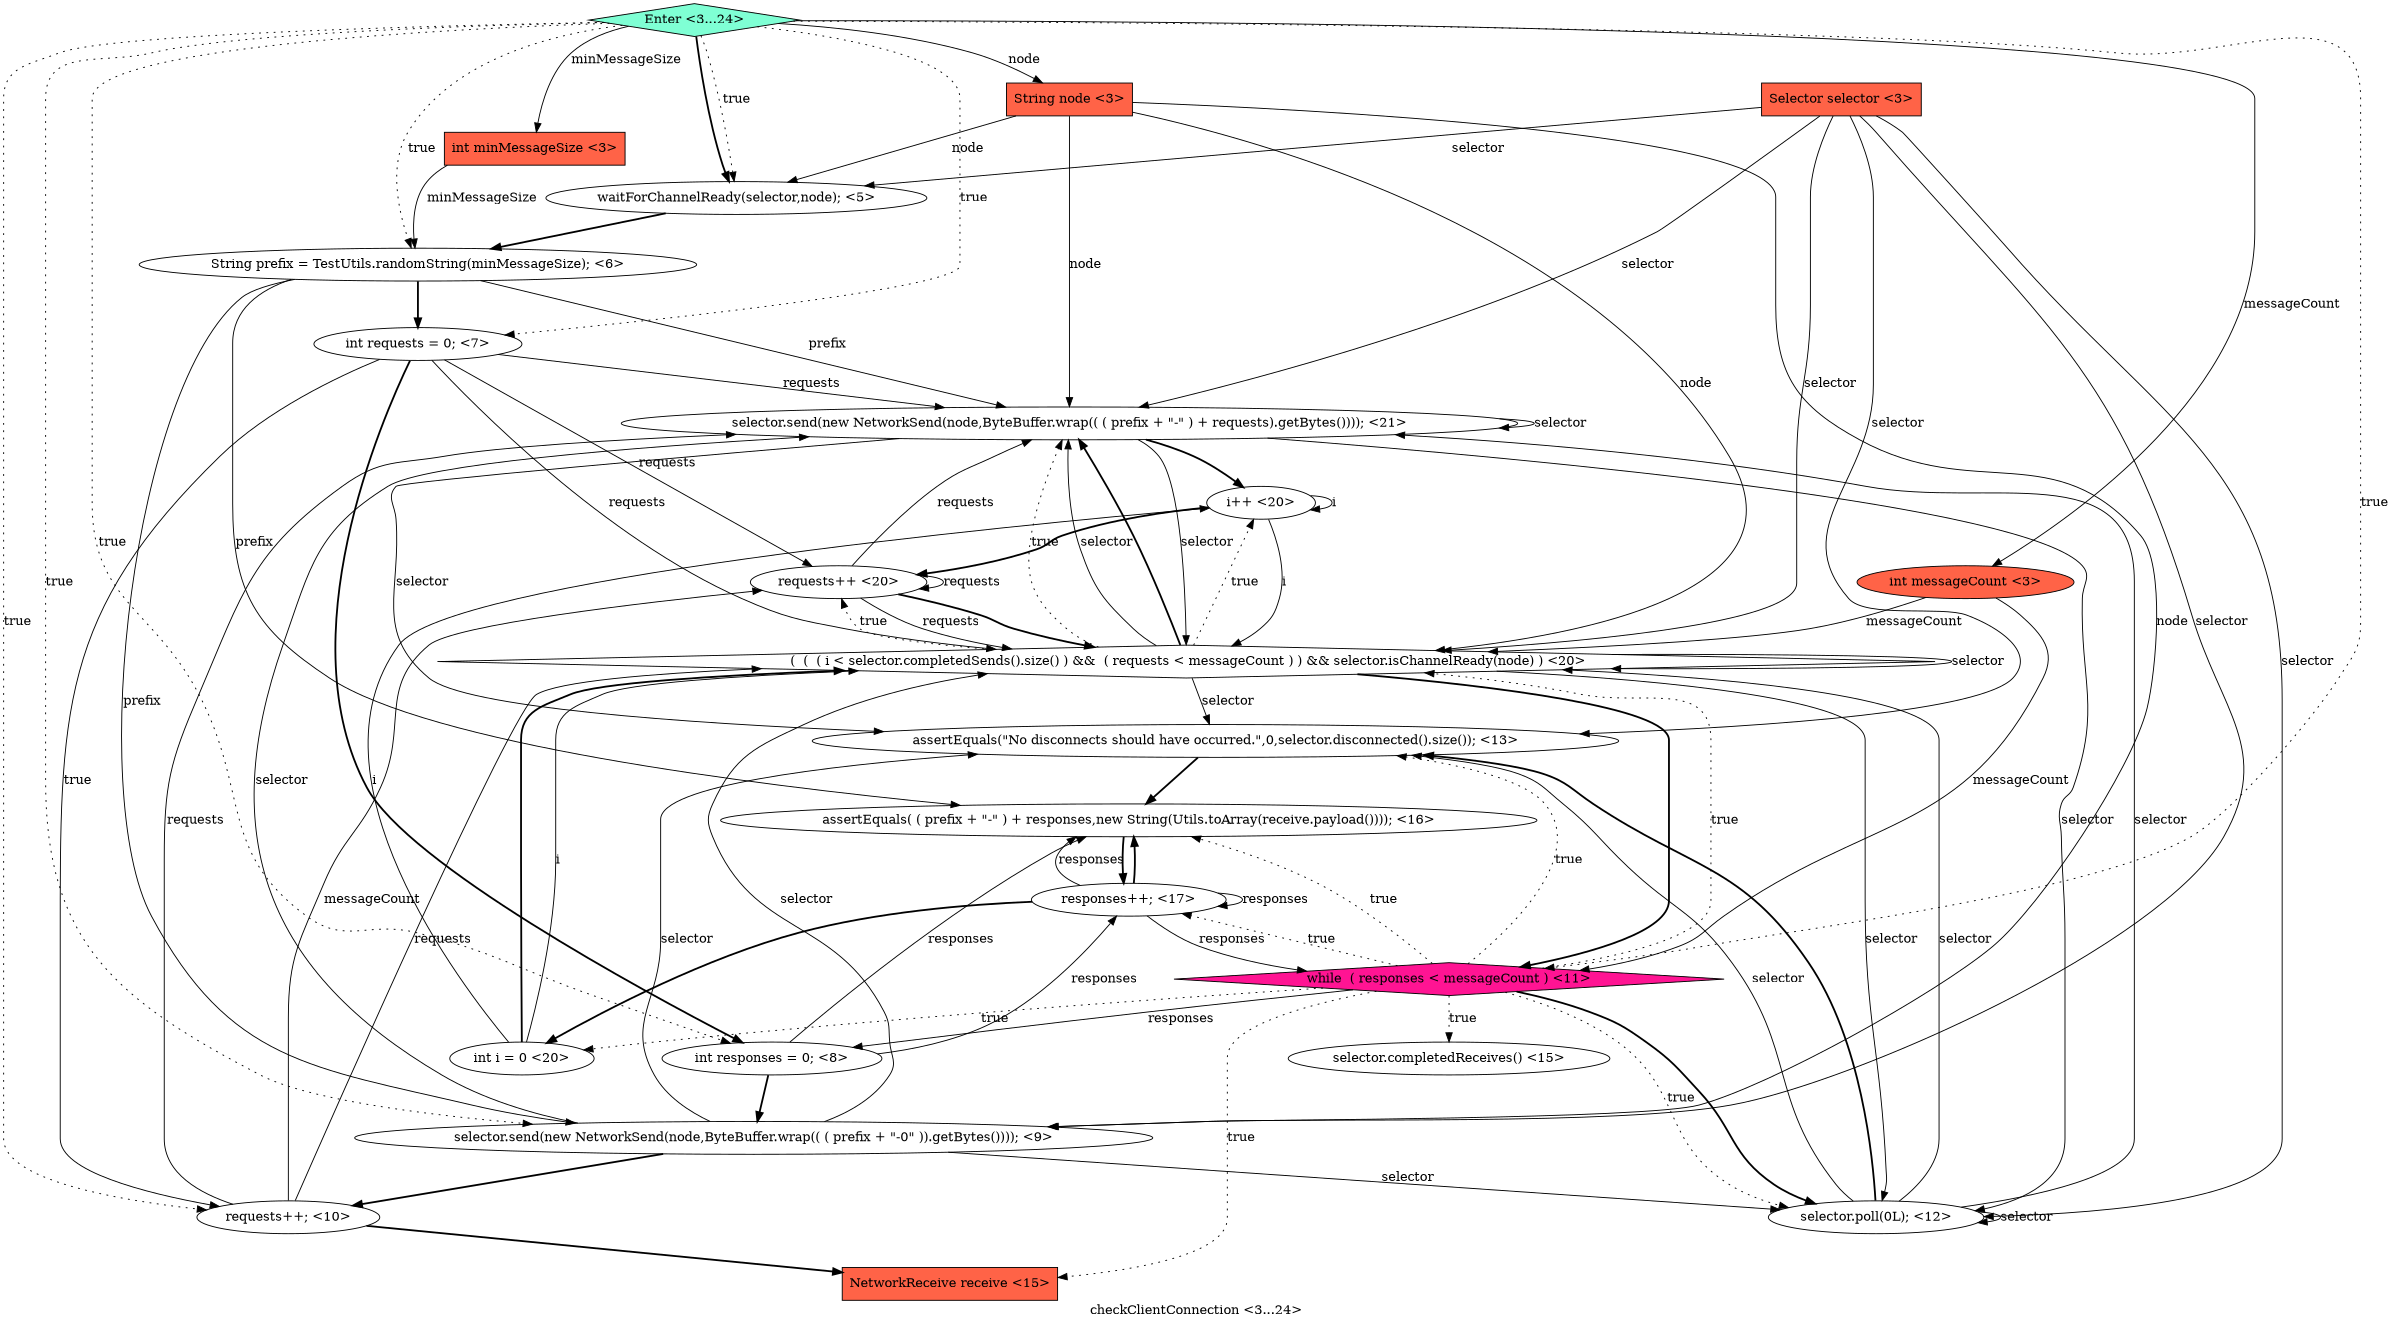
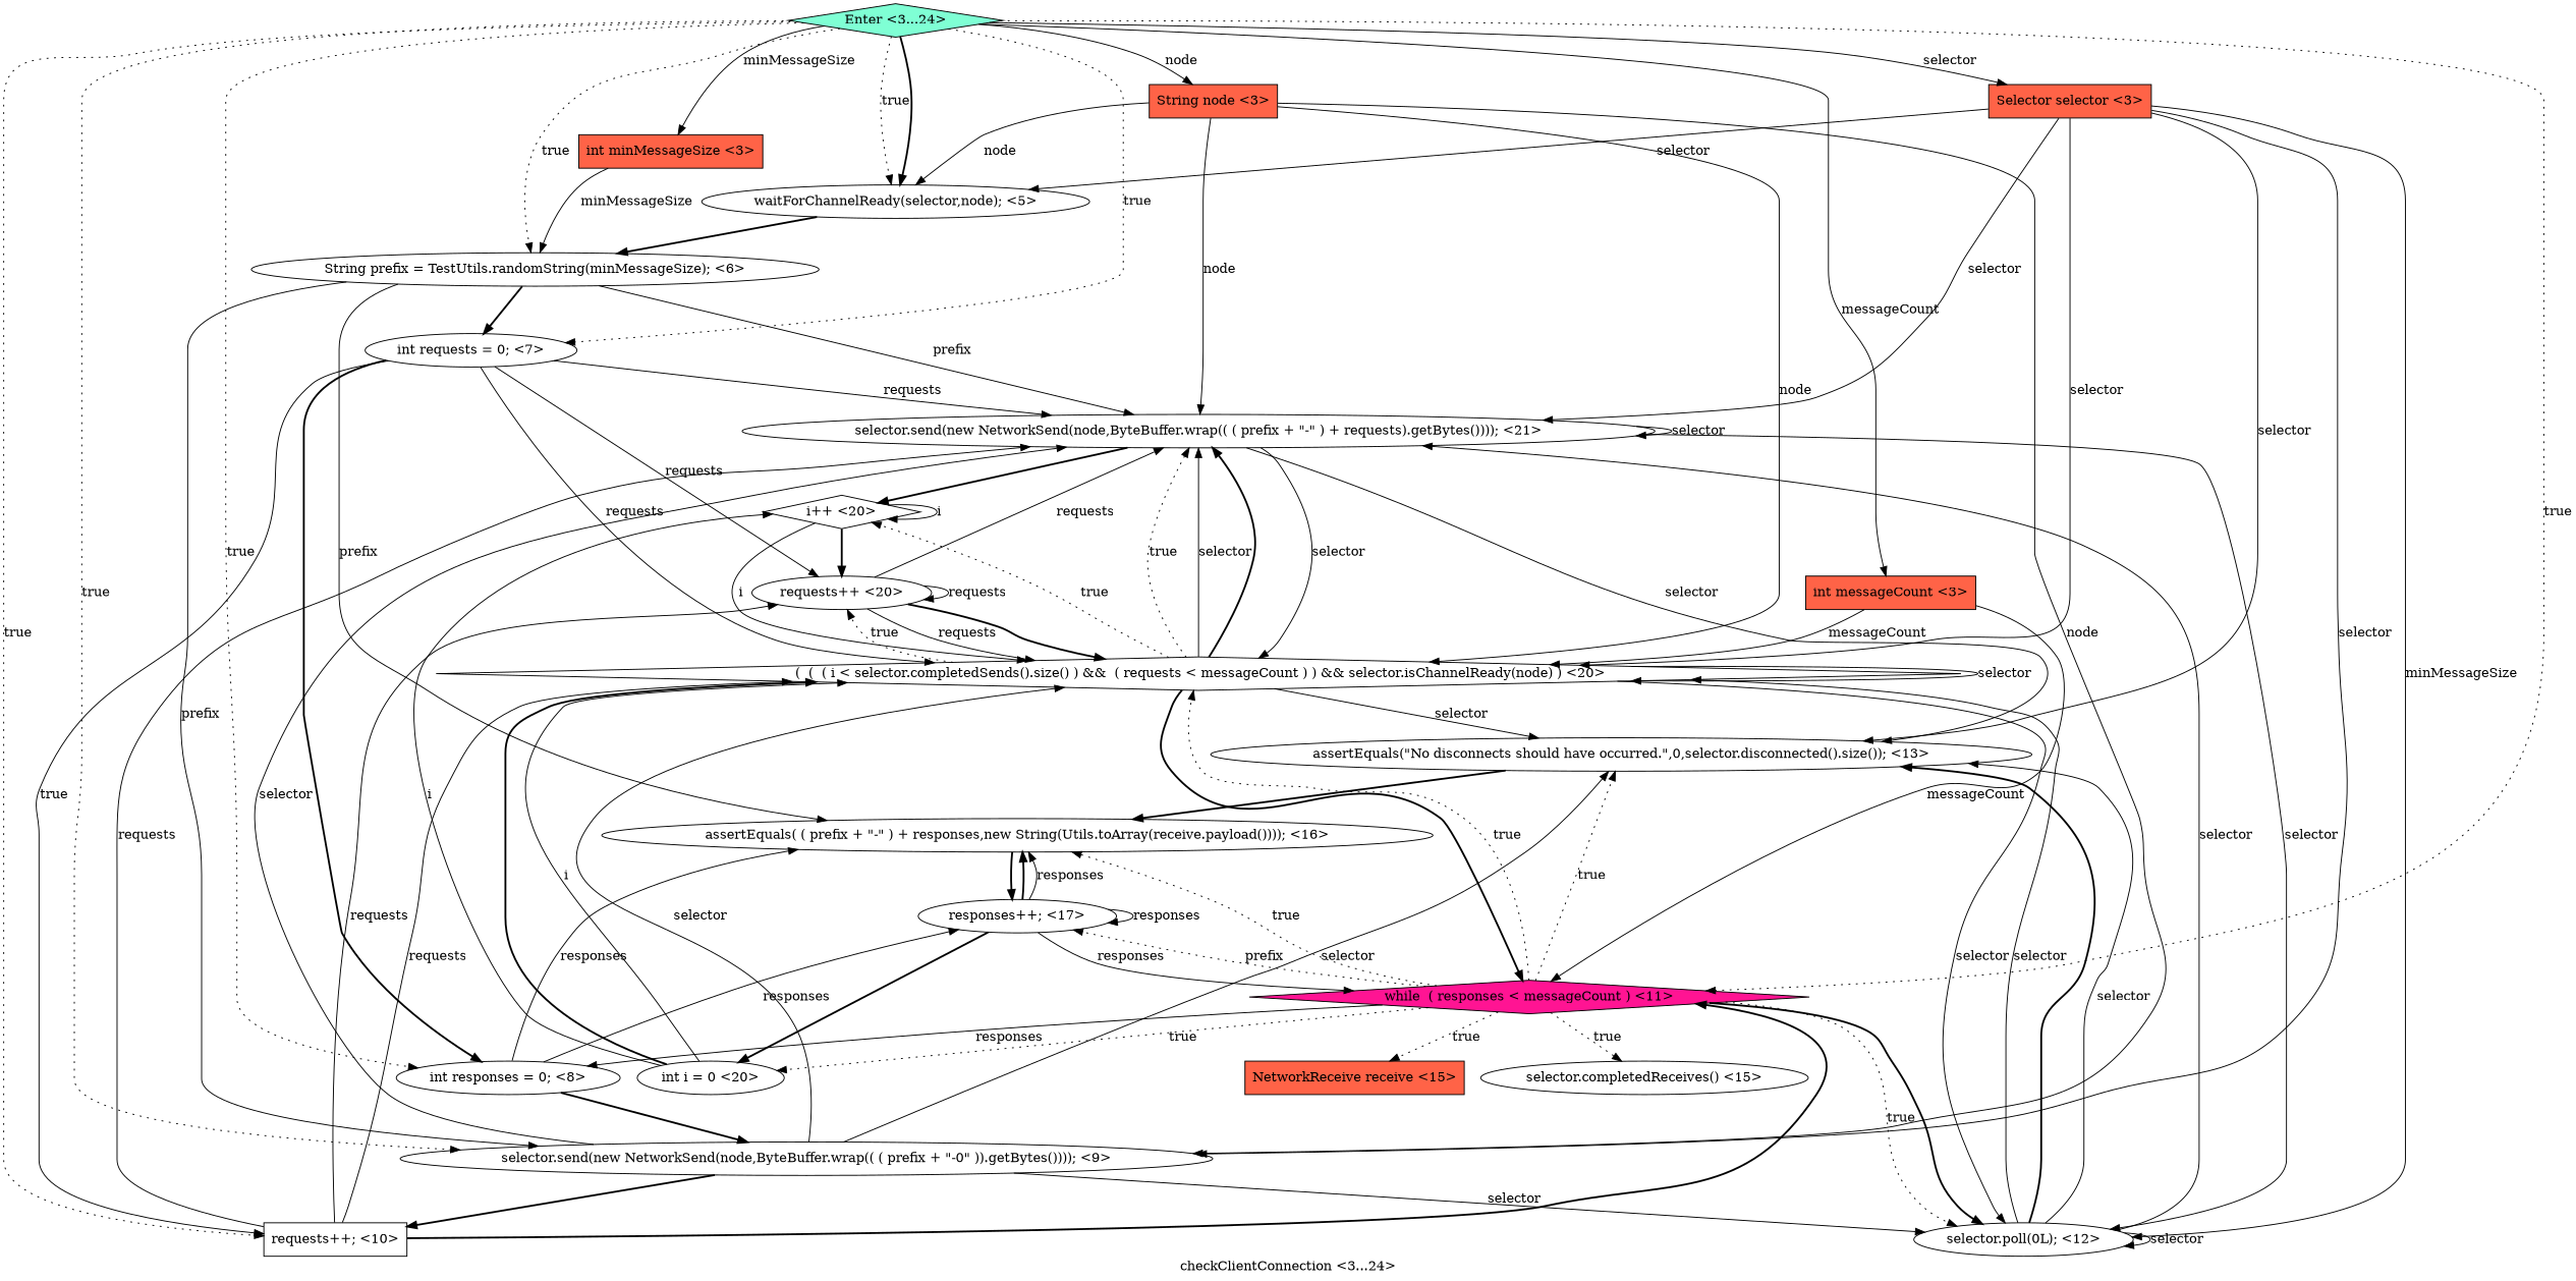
  digraph {
    label="checkClientConnection <3...24>"
    node [fillcolor=white shape=ellipse style=filled]
    edge [style=solid]
    n1 [fillcolor=tomato label="int minMessageSize <3>" shape=box]
    n2 [label="String prefix = TestUtils.randomString(minMessageSize); <6>"]
    n3 [label="selector.send(new NetworkSend(node,ByteBuffer.wrap(( ( prefix + \"-\" ) + requests).getBytes()))); <21>"]
    n4 [label="assertEquals( ( prefix + \"-\" ) + responses,new String(Utils.toArray(receive.payload()))); <16>"]
    n5 [label="int requests = 0; <7>"]
    n6 [label="selector.send(new NetworkSend(node,ByteBuffer.wrap(( ( prefix + \"-0\" )).getBytes()))); <9>"]
-   n7 [label="i++ <20>"]
+   n7 [label="i++ <20>" shape=diamond]
    n8 [label="requests++ <20>"]
    n9 [label=" (  (  ( i < selector.completedSends().size() ) &&  ( requests < messageCount ) ) && selector.isChannelReady(node) ) <20>" shape=diamond]
    n10 [fillcolor=deeppink label="while  ( responses < messageCount ) <11>" shape=diamond]
    n11 [label="selector.poll(0L); <12>"]
    n12 [label="assertEquals(\"No disconnects should have occurred.\",0,selector.disconnected().size()); <13>"]
    n13 [label="int i = 0 <20>"]
-   n14 [fillcolor=tomato label="int messageCount <3>"]
+   n14 [fillcolor=tomato label="int messageCount <3>" shape=box]
    n15 [label="responses++; <17>"]
    n16 [label="int responses = 0; <8>"]
    n17 [fillcolor=tomato label="NetworkReceive receive <15>" shape=box]
    n18 [label="selector.completedReceives() <15>"]
    n19 [label="waitForChannelReady(selector,node); <5>"]
    n20 [fillcolor=aquamarine label="Enter <3...24>" shape=diamond]
    n21 [fillcolor=tomato label="Selector selector <3>" shape=box]
-   n22 [label="requests++; <10>"]
+   n22 [label="requests++; <10>" shape=box]
    n23 [fillcolor=tomato label="String node <3>" shape=box]
    n1 -> n2 [label=minMessageSize]
    n2 -> n3 [label=prefix]
    n2 -> n4 [label=prefix]
    n2 -> n5 [style=bold]
    n2 -> n6 [label=prefix]
    n3 -> n3 [label=selector]
    n3 -> n7 [style=bold]
    n3 -> n9 [label=selector]
    n3 -> n11 [label=selector]
    n3 -> n12 [label=selector]
    n4 -> n15 [style=bold]
    n5 -> n3 [label=requests]
    n5 -> n8 [label=requests]
    n5 -> n9 [label=requests]
    n5 -> n16 [style=bold]
    n5 -> n22 [label=true]
    n6 -> n3 [label=selector]
    n6 -> n9 [label=selector]
    n6 -> n11 [label=selector]
    n6 -> n12 [label=selector]
    n6 -> n22 [style=bold]
    n7 -> n7 [label=i]
    n7 -> n8 [style=bold]
    n7 -> n9 [label=i]
    n8 -> n3 [label=requests]
    n8 -> n8 [label=requests]
    n8 -> n9 [label=requests]
    n8 -> n9 [style=bold]
    n9 -> n3 [label=true style=dotted]
    n9 -> n3 [label=selector]
    n9 -> n3 [style=bold]
    n9 -> n7 [label=true style=dotted]
    n9 -> n8 [label=true style=dotted]
    n9 -> n9 [label=selector]
    n9 -> n10 [style=bold]
    n9 -> n11 [label=selector]
    n9 -> n12 [label=selector]
    n10 -> n4 [label=true style=dotted]
    n10 -> n9 [label=true style=dotted]
    n10 -> n11 [label=true style=dotted]
    n10 -> n11 [style=bold]
    n10 -> n12 [label=true style=dotted]
    n10 -> n13 [label=true style=dotted]
-   n10 -> n15 [label=true style=dotted]
+   n10 -> n15 [label=prefix style=dotted]
    n10 -> n16 [label=responses]
    n10 -> n17 [label=true style=dotted]
    n10 -> n18 [label=true style=dotted]
    n11 -> n3 [label=selector]
    n11 -> n9 [label=selector]
    n11 -> n11 [label=selector]
    n11 -> n12 [label=selector]
    n11 -> n12 [style=bold]
    n12 -> n4 [style=bold]
    n13 -> n7 [label=i]
    n13 -> n9 [label=i]
    n13 -> n9 [style=bold]
    n14 -> n9 [label=messageCount]
    n14 -> n10 [label=messageCount]
    n15 -> n4 [label=responses]
    n15 -> n4 [style=bold]
    n15 -> n10 [label=responses]
    n15 -> n13 [style=bold]
    n15 -> n15 [label=responses]
    n16 -> n4 [label=responses]
    n16 -> n6 [style=bold]
    n16 -> n15 [label=responses]
    n19 -> n2 [style=bold]
    n20 -> n1 [label=minMessageSize]
    n20 -> n2 [label=true style=dotted]
    n20 -> n5 [label=true style=dotted]
    n20 -> n6 [label=true style=dotted]
    n20 -> n10 [label=true style=dotted]
    n20 -> n14 [label=messageCount]
    n20 -> n16 [label=true style=dotted]
    n20 -> n19 [label=true style=dotted]
    n20 -> n19 [style=bold]
+   n20 -> n21 [label=selector]
    n20 -> n22 [label=true style=dotted]
    n20 -> n23 [label="node"]
    n21 -> n3 [label=selector]
    n21 -> n6 [label=selector]
    n21 -> n9 [label=selector]
-   n21 -> n11 [label=selector]
+   n21 -> n11 [label=minMessageSize]
    n21 -> n12 [label=selector]
    n21 -> n19 [label=selector]
    n22 -> n3 [label=requests]
-   n22 -> n8 [label=messageCount]
+   n22 -> n8 [label=requests]
    n22 -> n9 [label=requests]
-   n22 -> n17 [style=bold]
+   n22 -> n10 [style=bold]
    n23 -> n3 [label="node"]
    n23 -> n6 [label="node"]
    n23 -> n9 [label="node"]
    n23 -> n19 [label="node"]
  }
